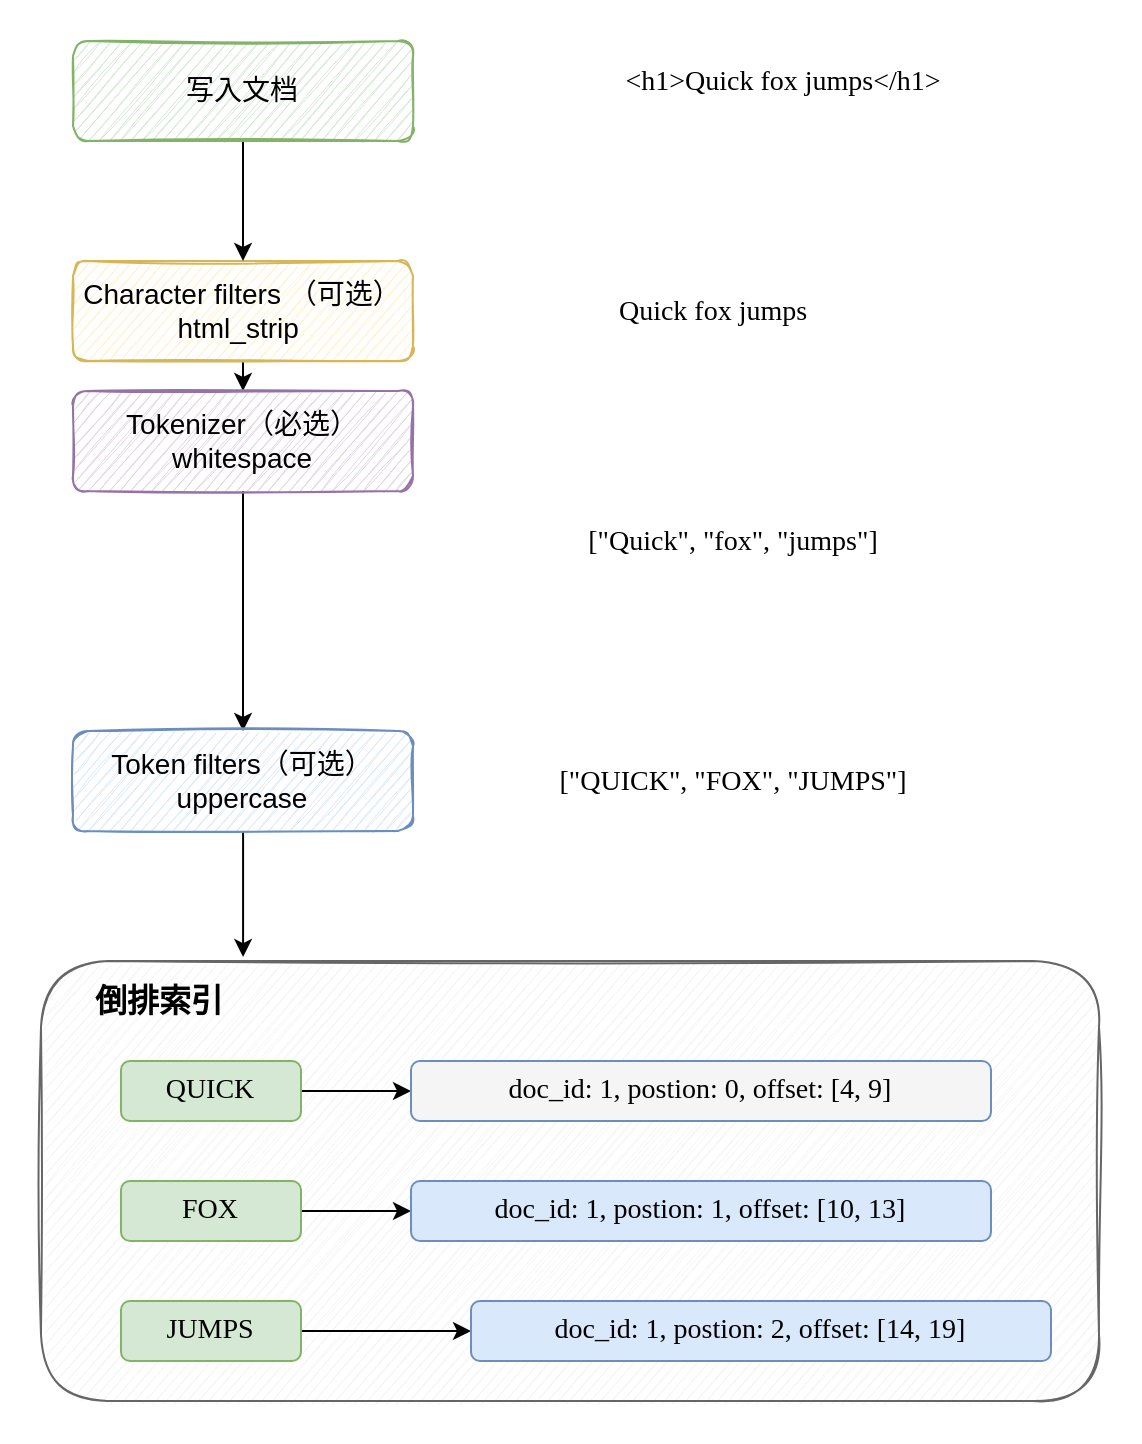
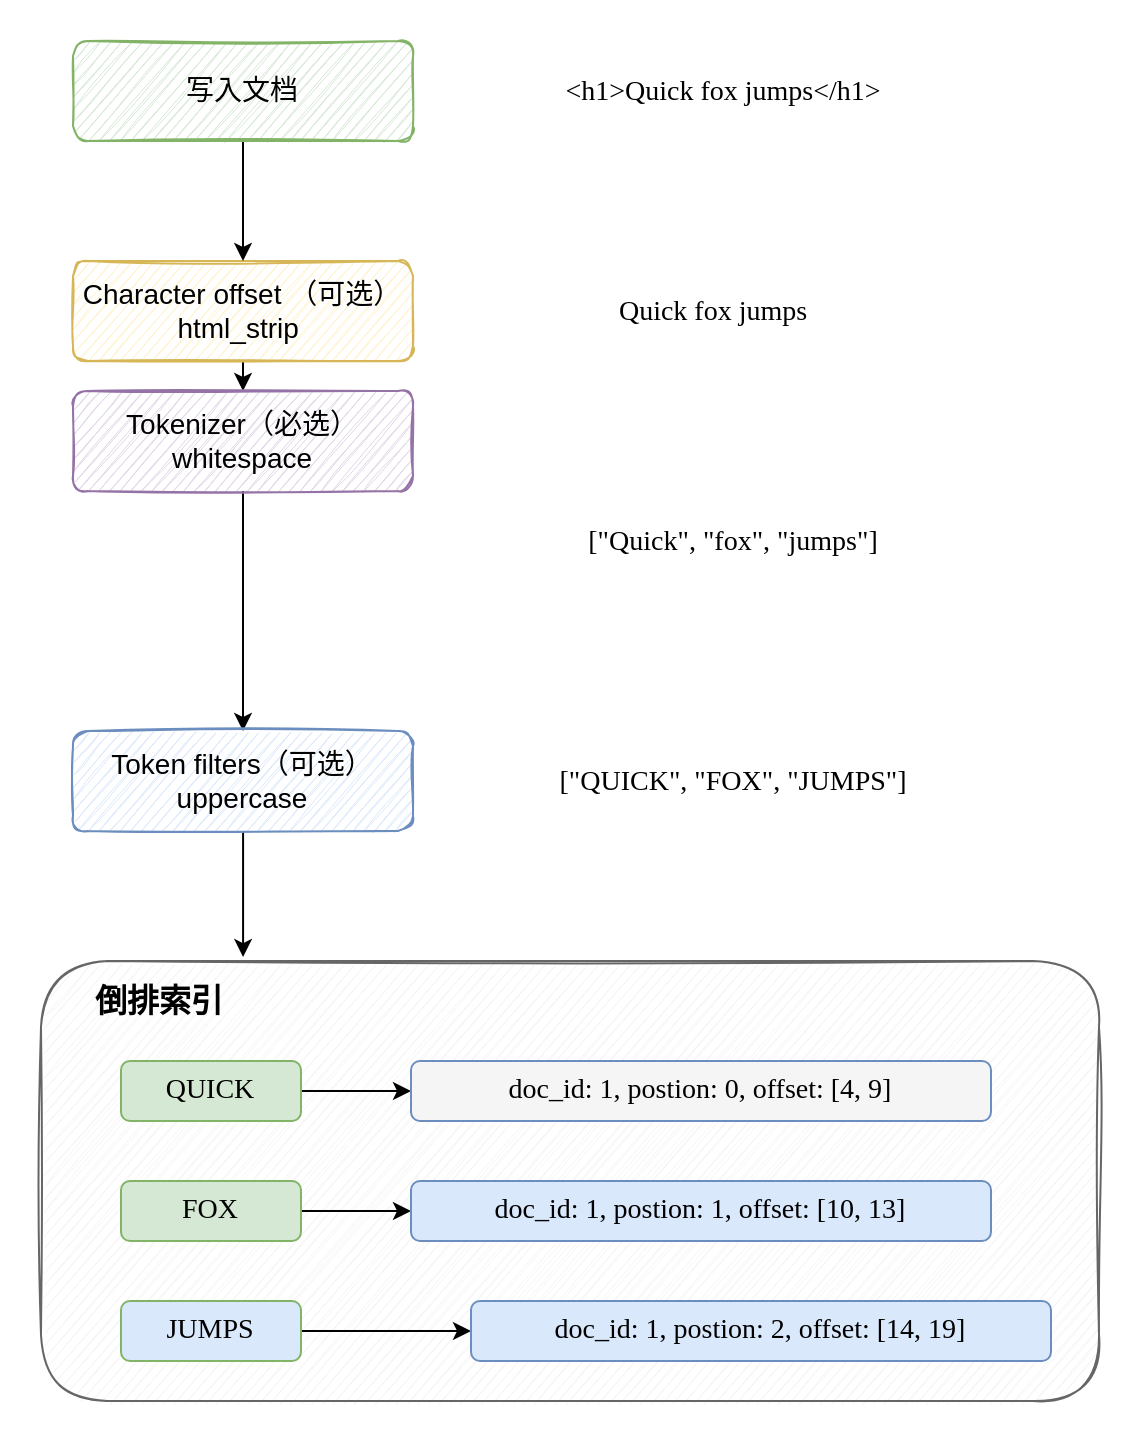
  <mxCell id="0" />
  <mxCell id="1" parent="0" />
  <mxCell id="2" style="edgeStyle=orthogonalEdgeStyle;rounded=0;orthogonalLoop=1;jettySize=auto;html=1;exitX=0.5;exitY=1;exitDx=0;exitDy=0;entryX=0.5;entryY=0;entryDx=0;entryDy=0;fontFamily=Verdana;fontSize=14;" parent="1" source="3" target="5" edge="1"><mxGeometry relative="1" as="geometry" /></mxCell>
- <mxCell id="3" value="Character filters （可选）&lt;br&gt;html_strip&amp;nbsp;" style="rounded=1;whiteSpace=wrap;html=1;fillColor=#fff2cc;strokeColor=#d6b656;shadow=0;sketch=1;fontSize=14;" parent="1" vertex="1"><mxGeometry x="36" y="130" width="170" height="50" as="geometry" /></mxCell>
+ <mxCell id="3" value="Character offset （可选）&lt;br&gt;html_strip&amp;nbsp;" style="rounded=1;whiteSpace=wrap;html=1;fillColor=#fff2cc;strokeColor=#d6b656;shadow=0;sketch=1;fontSize=14;" parent="1" vertex="1"><mxGeometry x="36" y="130" width="170" height="50" as="geometry" /></mxCell>
  <mxCell id="4" style="edgeStyle=orthogonalEdgeStyle;rounded=0;orthogonalLoop=1;jettySize=auto;html=1;fontFamily=Verdana;fontSize=14;" parent="1" source="5" target="7" edge="1"><mxGeometry relative="1" as="geometry" /></mxCell>
  <mxCell id="5" value="Tokenizer（必选）&lt;br&gt;whitespace" style="rounded=1;whiteSpace=wrap;html=1;fillColor=#e1d5e7;strokeColor=#9673a6;shadow=0;sketch=1;fontSize=14;" parent="1" vertex="1"><mxGeometry x="36" y="195" width="170" height="50" as="geometry" /></mxCell>
  <mxCell id="6" style="edgeStyle=orthogonalEdgeStyle;rounded=0;orthogonalLoop=1;jettySize=auto;html=1;entryX=0.191;entryY=-0.009;entryDx=0;entryDy=0;entryPerimeter=0;fontFamily=Verdana;fontSize=16;" parent="1" source="7" target="12" edge="1"><mxGeometry relative="1" as="geometry" /></mxCell>
  <mxCell id="7" value="Token filters（可选）&lt;br&gt;uppercase" style="rounded=1;whiteSpace=wrap;html=1;fillColor=#dae8fc;strokeColor=#6c8ebf;shadow=0;sketch=1;fontSize=14;" parent="1" vertex="1"><mxGeometry x="36" y="365" width="170" height="50" as="geometry" /></mxCell>
- <mxCell id="8" value="&lt;font face=&quot;Verdana&quot;&gt;&amp;lt;h1&amp;gt;Quick fox jumps&amp;lt;/h1&amp;gt;&lt;/font&gt;" style="text;html=1;resizable=0;autosize=1;align=center;verticalAlign=middle;points=[];fillColor=none;strokeColor=none;rounded=0;shadow=0;sketch=1;fontSize=14;" parent="1" vertex="1"><mxGeometry x="281" y="30" width="220" height="20" as="geometry" /></mxCell>
+ <mxCell id="8" value="&lt;font face=&quot;Verdana&quot;&gt;&amp;lt;h1&amp;gt;Quick fox jumps&amp;lt;/h1&amp;gt;&lt;/font&gt;" style="text;html=1;resizable=0;autosize=1;align=center;verticalAlign=middle;points=[];fillColor=none;strokeColor=none;rounded=0;shadow=0;sketch=1;fontSize=14;" parent="1" vertex="1"><mxGeometry x="251" y="35" width="220" height="20" as="geometry" /></mxCell>
  <mxCell id="9" value="&lt;font face=&quot;Verdana&quot;&gt;Quick fox jumps&lt;/font&gt;" style="text;html=1;resizable=0;autosize=1;align=center;verticalAlign=middle;points=[];fillColor=none;strokeColor=none;rounded=0;shadow=0;sketch=1;fontSize=14;" parent="1" vertex="1"><mxGeometry x="291" y="145" width="130" height="20" as="geometry" /></mxCell>
  <mxCell id="10" value="&lt;font face=&quot;Verdana&quot;&gt;[&quot;Quick&quot;, &quot;fox&quot;, &quot;jumps&quot;]&lt;/font&gt;" style="text;html=1;resizable=0;autosize=1;align=center;verticalAlign=middle;points=[];fillColor=none;strokeColor=none;rounded=0;shadow=0;sketch=1;fontSize=14;" parent="1" vertex="1"><mxGeometry x="271" y="260" width="190" height="20" as="geometry" /></mxCell>
  <mxCell id="11" value="&lt;font face=&quot;Verdana&quot;&gt;[&quot;QUICK&quot;, &quot;FOX&quot;, &quot;JUMPS&quot;]&lt;/font&gt;" style="text;html=1;resizable=0;autosize=1;align=center;verticalAlign=middle;points=[];fillColor=none;strokeColor=none;rounded=0;shadow=0;sketch=1;fontSize=14;" parent="1" vertex="1"><mxGeometry x="261" y="380" width="210" height="20" as="geometry" /></mxCell>
  <mxCell id="12" value="" style="rounded=1;whiteSpace=wrap;html=1;shadow=0;sketch=1;fontFamily=Verdana;fontSize=14;fillColor=#f5f5f5;strokeColor=#666666;fontColor=#333333;" parent="1" vertex="1"><mxGeometry x="20" y="480" width="529" height="220" as="geometry" /></mxCell>
  <mxCell id="13" style="edgeStyle=orthogonalEdgeStyle;rounded=0;orthogonalLoop=1;jettySize=auto;html=1;entryX=0;entryY=0.5;entryDx=0;entryDy=0;fontFamily=Verdana;fontSize=14;" parent="1" source="14" target="19" edge="1"><mxGeometry relative="1" as="geometry" /></mxCell>
  <mxCell id="14" value="QUICK" style="rounded=1;whiteSpace=wrap;html=1;shadow=0;sketch=0;fontFamily=Verdana;fontSize=14;fillColor=#d5e8d4;strokeColor=#82b366;" parent="1" vertex="1"><mxGeometry x="60" y="530" width="90" height="30" as="geometry" /></mxCell>
  <mxCell id="15" style="edgeStyle=orthogonalEdgeStyle;rounded=0;orthogonalLoop=1;jettySize=auto;html=1;fontFamily=Verdana;fontSize=14;" parent="1" source="16" target="20" edge="1"><mxGeometry relative="1" as="geometry" /></mxCell>
  <mxCell id="16" value="FOX" style="rounded=1;whiteSpace=wrap;html=1;shadow=0;sketch=0;fontFamily=Verdana;fontSize=14;fillColor=#d5e8d4;strokeColor=#82b366;" parent="1" vertex="1"><mxGeometry x="60" y="590" width="90" height="30" as="geometry" /></mxCell>
  <mxCell id="17" style="edgeStyle=orthogonalEdgeStyle;rounded=0;orthogonalLoop=1;jettySize=auto;html=1;entryX=0;entryY=0.5;entryDx=0;entryDy=0;fontFamily=Verdana;fontSize=14;" parent="1" source="18" target="21" edge="1"><mxGeometry relative="1" as="geometry" /></mxCell>
- <mxCell id="18" value="JUMPS" style="rounded=1;whiteSpace=wrap;html=1;shadow=0;sketch=0;fontFamily=Verdana;fontSize=14;fillColor=#d5e8d4;strokeColor=#82b366;" parent="1" vertex="1"><mxGeometry x="60" y="650" width="90" height="30" as="geometry" /></mxCell>
+ <mxCell id="18" value="JUMPS" style="rounded=1;whiteSpace=wrap;html=1;shadow=0;sketch=0;fontFamily=Verdana;fontSize=14;fillColor=#dae8fc;strokeColor=#82b366;" parent="1" vertex="1"><mxGeometry x="60" y="650" width="90" height="30" as="geometry" /></mxCell>
  <mxCell id="19" value="doc_id: 1, postion: 0, offset: [4, 9]" style="rounded=1;whiteSpace=wrap;html=1;shadow=0;sketch=0;fontFamily=Verdana;fontSize=14;fillColor=#f5f5f5;strokeColor=#6c8ebf;" parent="1" vertex="1"><mxGeometry x="205" y="530" width="290" height="30" as="geometry" /></mxCell>
  <mxCell id="20" value="doc_id: 1, postion: 1, offset: [10, 13]" style="rounded=1;whiteSpace=wrap;html=1;shadow=0;sketch=0;fontFamily=Verdana;fontSize=14;fillColor=#dae8fc;strokeColor=#6c8ebf;" parent="1" vertex="1"><mxGeometry x="205" y="590" width="290" height="30" as="geometry" /></mxCell>
  <mxCell id="21" value="doc_id: 1, postion: 2, offset: [14, 19]" style="rounded=1;whiteSpace=wrap;html=1;shadow=0;sketch=0;fontFamily=Verdana;fontSize=14;fillColor=#dae8fc;strokeColor=#6c8ebf;" parent="1" vertex="1"><mxGeometry x="235" y="650" width="290" height="30" as="geometry" /></mxCell>
  <mxCell id="22" value="倒排索引" style="text;html=1;resizable=0;autosize=1;align=center;verticalAlign=middle;points=[];fillColor=none;strokeColor=none;rounded=0;shadow=0;sketch=1;fontFamily=Verdana;fontSize=16;fontStyle=1" parent="1" vertex="1"><mxGeometry x="39" y="490" width="80" height="20" as="geometry" /></mxCell>
  <mxCell id="23" style="edgeStyle=orthogonalEdgeStyle;rounded=0;orthogonalLoop=1;jettySize=auto;html=1;exitX=0.5;exitY=1;exitDx=0;exitDy=0;entryX=0.5;entryY=0;entryDx=0;entryDy=0;" edge="1" parent="1" source="24" target="3"><mxGeometry relative="1" as="geometry" /></mxCell>
  <mxCell id="24" value="写入文档" style="rounded=1;whiteSpace=wrap;html=1;fillColor=#d5e8d4;strokeColor=#82b366;shadow=0;sketch=1;fontSize=14;" vertex="1" parent="1"><mxGeometry x="36" y="20" width="170" height="50" as="geometry" /></mxCell>
